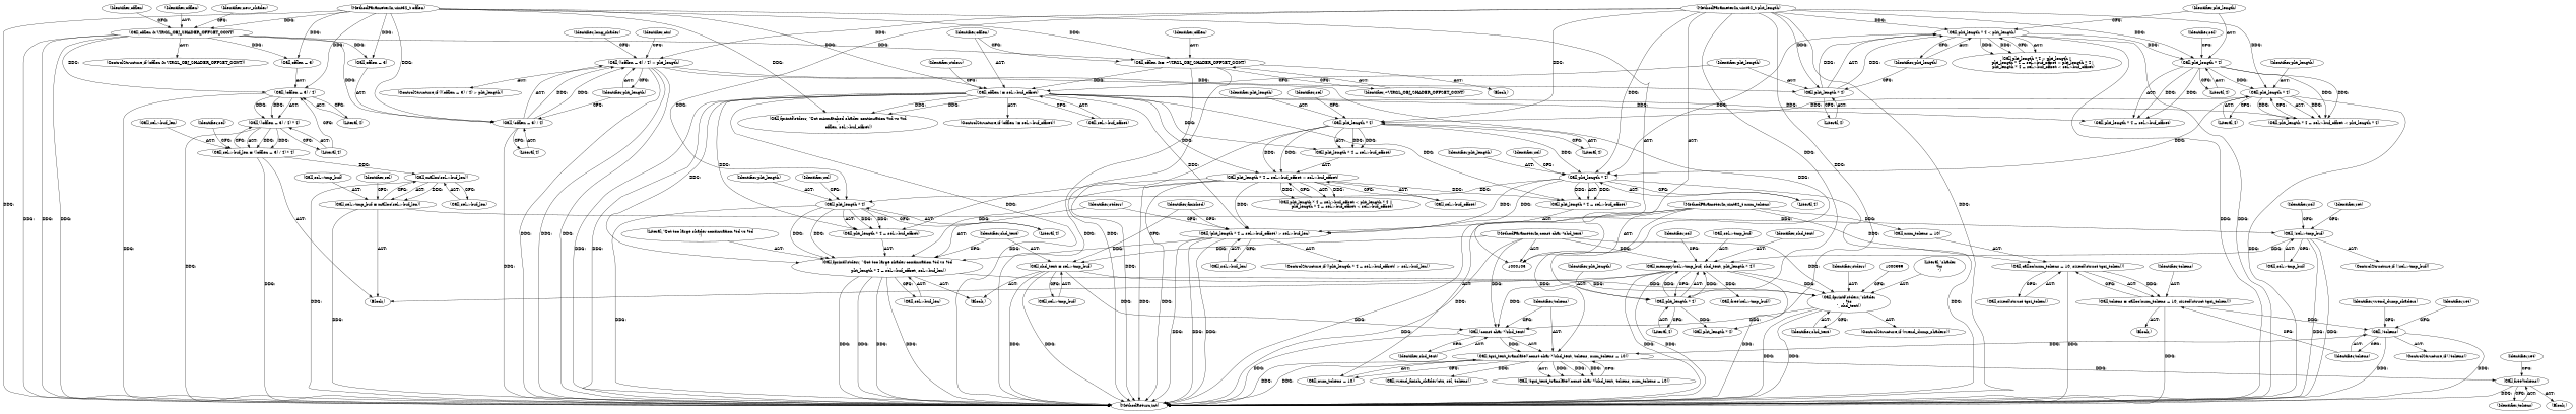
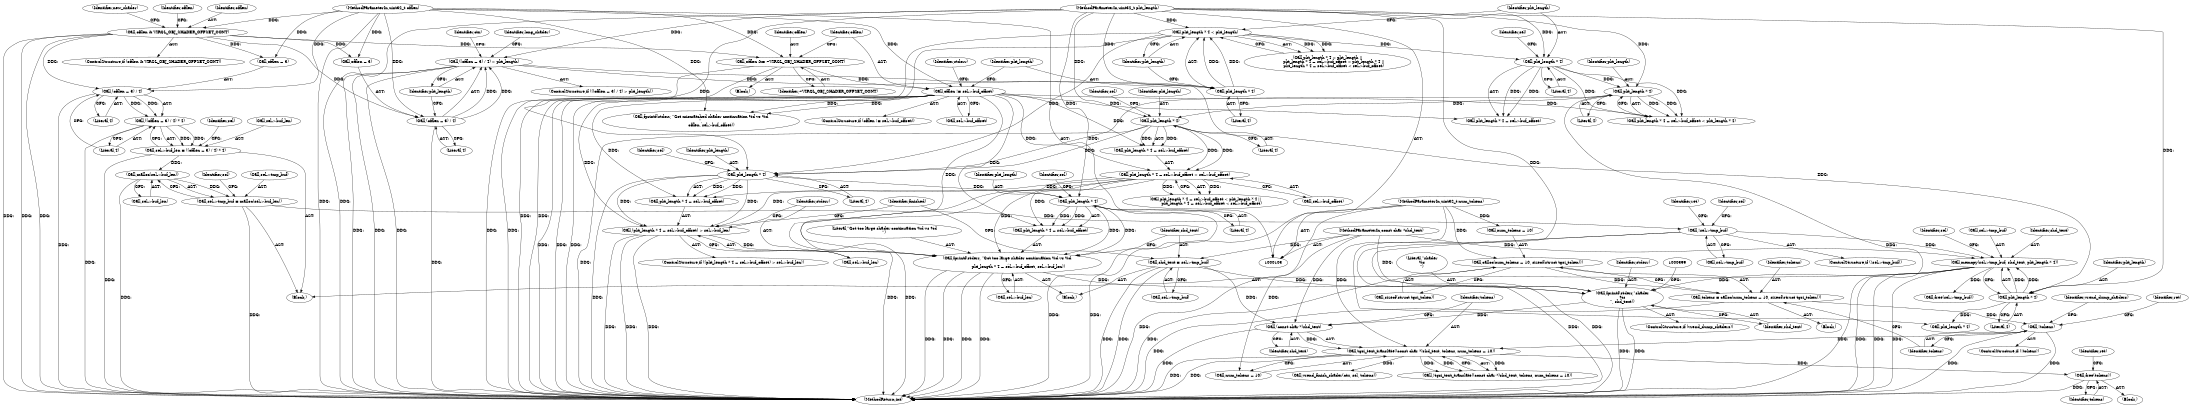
  digraph {
    n1 [label="(Call,free(tokens))"]
    n2 [label="(Identifier,tokens)"]
    n3 [label="(Block,)"]
    n4 [label="(MethodReturn,int)"]
    n5 [label="(Call,tgsi_text_translate((const char *)shd_text, tokens, num_tokens + 10))"]
    n6 [label="(Call,vrend_finish_shader(ctx, sel, tokens))"]
    n7 [label="(Call,!tgsi_text_translate((const char *)shd_text, tokens, num_tokens + 10))"]
    n8 [label="(Call,num_tokens + 10)"]
    n9 [label="(Call,(const char *)shd_text)"]
    n10 [label="(Identifier,shd_text)"]
    n11 [label="(Call,shd_text = sel->tmp_buf)"]
    n12 [label="(Call,fprintf(stderr,\"shader\n%s\n\", shd_text))"]
    n13 [label="(Block,)"]
    n14 [label="(Call,sel->tmp_buf)"]
    n15 [label="(ControlStructure,if (vrend_dump_shaders))"]
    n16 [label="(Identifier,shd_text)"]
    n17 [label="(MethodParameterIn,const char *shd_text)"]
    n18 [label="(Call,memcpy(sel->tmp_buf, shd_text, pkt_length * 4))"]
    1000103
    n20 [label="(Call,pkt_length * 4)"]
    n21 [label="(Block,)"]
    n22 [label="(Call,free(sel->tmp_buf))"]
    n23 [label="(Call,fprintf(stderr, \"Got too large shader continuation %d vs %d\n\",\n                  pkt_length * 4 + sel->buf_offset, sel->buf_len))"]
    n24 [label="(Call,sel->buf_len)"]
    n25 [label="(Call,pkt_length * 4)"]
    n26 [label="(Literal,4)"]
    n27 [label="(Call,pkt_length * 4 + sel->buf_offset)"]
    n28 [label="(Call,pkt_length * 4)"]
    n29 [label="(Call,(pkt_length * 4 + sel->buf_offset) > sel->buf_len)"]
    n30 [label="(Literal,4)"]
    n31 [label="(Call,pkt_length * 4 + sel->buf_offset)"]
    n32 [label="(Call,sel->buf_len)"]
    n33 [label="(ControlStructure,if ((pkt_length * 4 + sel->buf_offset) > sel->buf_len))"]
    n34 [label="(Call,pkt_length * 4 < pkt_length)"]
    n35 [label="(Call,pkt_length * 4)"]
    n36 [label="(Identifier,pkt_length)"]
    n37 [label="(Call,pkt_length * 4 < pkt_length ||\n          pkt_length * 4 + sel->buf_offset < pkt_length * 4 ||\n          pkt_length * 4 + sel->buf_offset < sel->buf_offset)"]
    n38 [label="(Call,pkt_length * 4)"]
    n39 [label="(Call,pkt_length * 4 + sel->buf_offset < pkt_length * 4)"]
    n40 [label="(Call,pkt_length * 4 + sel->buf_offset)"]
    n41 [label="(Literal,4)"]
    n42 [label="(Call,pkt_length * 4)"]
    n43 [label="(Literal,4)"]
    n44 [label="(Call,((offlen + 3) / 4) > pkt_length)"]
    n45 [label="(ControlStructure,if (((offlen + 3) / 4) > pkt_length))"]
    n46 [label="(Identifier,pkt_length)"]
    n47 [label="(Call,pkt_length * 4)"]
    n48 [label="(Literal,4)"]
    n49 [label="(Call,(offlen + 3) / 4)"]
    n50 [label="(Literal,4)"]
    n51 [label="(Call,offlen & VIRGL_OBJ_SHADER_OFFSET_CONT)"]
    n52 [label="(Call,offlen &= ~VIRGL_OBJ_SHADER_OFFSET_CONT)"]
    n53 [label="(Call,(offlen + 3) / 4)"]
    n54 [label="(ControlStructure,if (offlen & VIRGL_OBJ_SHADER_OFFSET_CONT))"]
    n55 [label="(Call,offlen + 3)"]
    n56 [label="(Call,offlen + 3)"]
    n57 [label="(Call,offlen != sel->buf_offset)"]
    n58 [label="(Block,)"]
    n59 [label="(Identifier,~VIRGL_OBJ_SHADER_OFFSET_CONT)"]
    n60 [label="(Call,((offlen + 3) / 4) * 4)"]
    n61 [label="(Literal,4)"]
    n62 [label="(MethodParameterIn,uint32_t offlen)"]
    n63 [label="(Call,fprintf(stderr, \"Got mismatched shader continuation %d vs %d\n\",\n                 offlen, sel->buf_offset))"]
    n64 [label="(Call,pkt_length * 4 + sel->buf_offset < sel->buf_offset)"]
    n65 [label="(Call,pkt_length * 4 + sel->buf_offset)"]
    n66 [label="(ControlStructure,if (offlen != sel->buf_offset))"]
    n67 [label="(Call,sel->buf_offset)"]
    n68 [label="(MethodParameterIn,uint32_t pkt_length)"]
    n69 [label="(Call,pkt_length * 4)"]
    n70 [label="(Literal,4)"]
    n71 [label="(Literal,4)"]
    n72 [label="(Call,pkt_length * 4 + sel->buf_offset < pkt_length * 4 ||\n          pkt_length * 4 + sel->buf_offset < sel->buf_offset)"]
    n73 [label="(Call,sel->buf_offset)"]
    n74 [label="(Call,!sel->tmp_buf)"]
    n75 [label="(Call,sel->tmp_buf)"]
    n76 [label="(ControlStructure,if (!sel->tmp_buf))"]
    n77 [label="(Call,sel->tmp_buf = malloc(sel->buf_len))"]
    n78 [label="(Call,malloc(sel->buf_len))"]
    n79 [label="(Call,sel->buf_len)"]
    n80 [label="(Call,sel->buf_len = ((offlen + 3) / 4) * 4)"]
    n81 [label="(Literal,4)"]
    n82 [label="(Call,!tokens)"]
    n83 [label="(Identifier,tokens)"]
    n84 [label="(ControlStructure,if (!tokens))"]
    n85 [label="(Call,tokens = calloc(num_tokens + 10, sizeof(struct tgsi_token)))"]
    n86 [label="(Call,calloc(num_tokens + 10, sizeof(struct tgsi_token)))"]
    n87 [label="(Block,)"]
    n88 [label="(Call,sizeof(struct tgsi_token))"]
    n89 [label="(MethodParameterIn,uint32_t num_tokens)"]
    n90 [label="(Call,num_tokens + 10)"]
    n91 [label="(Identifier,vrend_dump_shaders)"]
    n92 [label="(Identifier,sel)"]
    n93 [label="(Identifier,sel)"]
    n94 [label="(Identifier,sel)"]
    n95 [label="(Call,sel->tmp_buf)"]
    n96 [label="(Literal,\"Got too large shader continuation %d vs %d\n\")"]
    n97 [label="(Literal,\"shader\n%s\n\")"]
    n98 [label="(Identifier,finished)"]
    n99 [label="(Identifier,pkt_length)"]
    n100 [label="(Identifier,new_shader)"]
    n101 [label="(Call,sel->tmp_buf)"]
    n102 [label="(Identifier,sel)"]
    n103 [label="(Identifier,sel)"]
    n104 [label="(Identifier,offlen)"]
    n105 [label="(Identifier,pkt_length)"]
    n106 [label="(Identifier,sel)"]
    n107 [label="(Identifier,ret)"]
    n108 [label="(Identifier,sel)"]
    n109 [label="(Identifier,pkt_length)"]
    n110 [label="(Identifier,pkt_length)"]
    n111 [label="(Identifier,offlen)"]
    n112 [label="(Identifier,ctx)"]
    n113 [label="(Identifier,stderr)"]
    n114 [label="(Identifier,tokens)"]
    n115 [label="(Identifier,stderr)"]
    n116 [label="(Identifier,shd_text)"]
    n117 [label="(Identifier,pkt_length)"]
    n118 [label="(Identifier,offlen)"]
    n119 [label="(Identifier,ret)"]
    n120 [label="(Identifier,pkt_length)"]
    n121 [label="(Identifier,tokens)"]
    n122 [label="(Identifier,shd_text)"]
    n123 [label="(Identifier,long_shader)"]
    n124 [label="(Call,sel->buf_len)"]
    n125 [label="(Identifier,offlen)"]
    n126 [label="(Identifier,sel)"]
    n127 [label="(Identifier,ret)"]
    n128 [label="(Identifier,stderr)"]
    n129 [label="(Identifier,pkt_length)"]
    1000399
    n1 -> n2 [label="CFG: "]
    n1 -> n3 [label="AST: "]
    n1 -> n4 [label="DDG: "]
    n2 -> n1 [label="AST: "]
    n5 -> n1 [label="DDG: "]
    n5 -> n4 [label="DDG: "]
    n5 -> n4 [label="DDG: "]
    n5 -> n6 [label="DDG: "]
    n5 -> n7 [label="AST: "]
    n5 -> n7 [label="DDG: "]
    n5 -> n7 [label="DDG: "]
    n5 -> n7 [label="DDG: "]
    n5 -> n8 [label="CFG: "]
    n7 -> n5 [label="CFG: "]
    n8 -> n5 [label="AST: "]
    n9 -> n4 [label="DDG: "]
    n9 -> n5 [label="AST: "]
    n9 -> n5 [label="DDG: "]
    n9 -> n10 [label="CFG: "]
    n10 -> n9 [label="AST: "]
    n11 -> n4 [label="DDG: "]
    n11 -> n4 [label="DDG: "]
    n11 -> n9 [label="DDG: "]
    n11 -> n12 [label="DDG: "]
    n11 -> n13 [label="AST: "]
    n11 -> n14 [label="CFG: "]
    n12 -> n4 [label="DDG: "]
    n12 -> n4 [label="DDG: "]
    n12 -> n9 [label="DDG: "]
    n12 -> n15 [label="AST: "]
    n12 -> n16 [label="CFG: "]
    n14 -> n11 [label="AST: "]
    n16 -> n12 [label="AST: "]
    n17 -> n4 [label="DDG: "]
    n17 -> n9 [label="DDG: "]
    n17 -> n11 [label="DDG: "]
    n17 -> n12 [label="DDG: "]
    n17 -> n18 [label="DDG: "]
    n17 -> 1000103 [label="AST: "]
    n18 -> n4 [label="DDG: "]
    n18 -> n4 [label="DDG: "]
    n18 -> n4 [label="DDG: "]
-   n18 -> n9 [label="DDG: "]
    n18 -> n12 [label="DDG: "]
    n18 -> n20 [label="CFG: "]
    n18 -> n21 [label="AST: "]
    n18 -> n22 [label="DDG: "]
    n20 -> n18 [label="AST: "]
    n20 -> n18 [label="DDG: "]
    n20 -> n18 [label="DDG: "]
    n20 -> n47 [label="DDG: "]
    n20 -> n48 [label="CFG: "]
    n23 -> n4 [label="DDG: "]
    n23 -> n4 [label="DDG: "]
    n23 -> n4 [label="DDG: "]
    n23 -> n4 [label="DDG: "]
    n23 -> n12 [label="DDG: "]
    n23 -> n13 [label="AST: "]
    n23 -> n24 [label="CFG: "]
    n24 -> n23 [label="AST: "]
    n25 -> n4 [label="DDG: "]
    n25 -> n23 [label="DDG: "]
    n25 -> n23 [label="DDG: "]
    n25 -> n26 [label="CFG: "]
    n25 -> n27 [label="AST: "]
    n25 -> n27 [label="DDG: "]
    n25 -> n27 [label="DDG: "]
    n26 -> n25 [label="AST: "]
    n27 -> n23 [label="AST: "]
    n28 -> n4 [label="DDG: "]
    n28 -> n25 [label="DDG: "]
    n28 -> n29 [label="DDG: "]
    n28 -> n29 [label="DDG: "]
    n28 -> n30 [label="CFG: "]
    n28 -> n31 [label="AST: "]
    n28 -> n31 [label="DDG: "]
    n28 -> n31 [label="DDG: "]
    n29 -> n4 [label="DDG: "]
    n29 -> n4 [label="DDG: "]
    n29 -> n4 [label="DDG: "]
    n29 -> n23 [label="DDG: "]
    n29 -> n32 [label="CFG: "]
    n29 -> n33 [label="AST: "]
    n30 -> n28 [label="AST: "]
    n31 -> n29 [label="AST: "]
    n32 -> n29 [label="AST: "]
    n34 -> n4 [label="DDG: "]
    n34 -> n4 [label="DDG: "]
    n34 -> n28 [label="DDG: "]
    n34 -> n35 [label="DDG: "]
    n34 -> n36 [label="CFG: "]
    n34 -> n37 [label="AST: "]
    n34 -> n37 [label="DDG: "]
    n34 -> n37 [label="DDG: "]
    n35 -> n38 [label="DDG: "]
    n35 -> n39 [label="DDG: "]
    n35 -> n39 [label="DDG: "]
    n35 -> n40 [label="AST: "]
    n35 -> n40 [label="DDG: "]
    n35 -> n40 [label="DDG: "]
    n35 -> n41 [label="CFG: "]
    n36 -> n34 [label="AST: "]
    n36 -> n42 [label="CFG: "]
    n37 -> n34 [label="CFG: "]
    n38 -> n4 [label="DDG: "]
    n38 -> n28 [label="DDG: "]
    n38 -> n39 [label="AST: "]
    n38 -> n39 [label="DDG: "]
    n38 -> n39 [label="DDG: "]
    n38 -> n69 [label="DDG: "]
    n38 -> n71 [label="CFG: "]
    n39 -> n38 [label="CFG: "]
    n41 -> n35 [label="AST: "]
    n42 -> n34 [label="AST: "]
    n42 -> n34 [label="DDG: "]
    n42 -> n34 [label="DDG: "]
    n42 -> n43 [label="CFG: "]
    n43 -> n42 [label="AST: "]
    n44 -> n4 [label="DDG: "]
    n44 -> n4 [label="DDG: "]
    n44 -> n4 [label="DDG: "]
    n44 -> n20 [label="DDG: "]
    n44 -> n42 [label="DDG: "]
    n44 -> n45 [label="AST: "]
    n44 -> n46 [label="CFG: "]
    n46 -> n44 [label="AST: "]
    n46 -> n49 [label="CFG: "]
    n48 -> n20 [label="AST: "]
    n49 -> n4 [label="DDG: "]
    n49 -> n44 [label="AST: "]
    n49 -> n44 [label="DDG: "]
    n49 -> n44 [label="DDG: "]
    n49 -> n50 [label="CFG: "]
    n50 -> n49 [label="AST: "]
    n51 -> n4 [label="DDG: "]
    n51 -> n4 [label="DDG: "]
    n51 -> n4 [label="DDG: "]
    n51 -> n49 [label="DDG: "]
    n51 -> n52 [label="DDG: "]
    n51 -> n53 [label="DDG: "]
    n51 -> n54 [label="AST: "]
    n51 -> n55 [label="DDG: "]
    n51 -> n56 [label="DDG: "]
    n52 -> n4 [label="DDG: "]
    n52 -> n4 [label="DDG: "]
    n52 -> n57 [label="DDG: "]
    n52 -> n58 [label="AST: "]
    n52 -> n59 [label="CFG: "]
    n53 -> n4 [label="DDG: "]
    n53 -> n60 [label="AST: "]
    n53 -> n60 [label="DDG: "]
    n53 -> n60 [label="DDG: "]
    n53 -> n61 [label="CFG: "]
    n55 -> n53 [label="AST: "]
    n56 -> n49 [label="AST: "]
    n57 -> n4 [label="DDG: "]
    n57 -> n4 [label="DDG: "]
    n57 -> n4 [label="DDG: "]
    n57 -> n23 [label="DDG: "]
    n57 -> n27 [label="DDG: "]
    n57 -> n29 [label="DDG: "]
    n57 -> n31 [label="DDG: "]
    n57 -> n39 [label="DDG: "]
    n57 -> n40 [label="DDG: "]
    n57 -> n63 [label="DDG: "]
    n57 -> n63 [label="DDG: "]
    n57 -> n64 [label="DDG: "]
    n57 -> n65 [label="DDG: "]
    n57 -> n66 [label="AST: "]
    n57 -> n67 [label="CFG: "]
    n59 -> n52 [label="AST: "]
    n60 -> n4 [label="DDG: "]
    n60 -> n80 [label="AST: "]
    n60 -> n80 [label="DDG: "]
    n60 -> n80 [label="DDG: "]
    n60 -> n81 [label="CFG: "]
    n61 -> n53 [label="AST: "]
    n62 -> n4 [label="DDG: "]
    n62 -> 1000103 [label="AST: "]
    n62 -> n49 [label="DDG: "]
    n62 -> n51 [label="DDG: "]
    n62 -> n52 [label="DDG: "]
    n62 -> n53 [label="DDG: "]
    n62 -> n55 [label="DDG: "]
    n62 -> n56 [label="DDG: "]
    n62 -> n57 [label="DDG: "]
    n62 -> n63 [label="DDG: "]
    n64 -> n4 [label="DDG: "]
    n64 -> n4 [label="DDG: "]
    n64 -> n23 [label="DDG: "]
    n64 -> n27 [label="DDG: "]
    n64 -> n29 [label="DDG: "]
    n64 -> n31 [label="DDG: "]
    n64 -> n72 [label="AST: "]
    n64 -> n72 [label="DDG: "]
    n64 -> n72 [label="DDG: "]
    n64 -> n73 [label="CFG: "]
    n65 -> n64 [label="AST: "]
    n67 -> n57 [label="AST: "]
    n68 -> n4 [label="DDG: "]
    n68 -> 1000103 [label="AST: "]
    n68 -> n20 [label="DDG: "]
    n68 -> n25 [label="DDG: "]
    n68 -> n28 [label="DDG: "]
    n68 -> n34 [label="DDG: "]
    n68 -> n35 [label="DDG: "]
    n68 -> n38 [label="DDG: "]
    n68 -> n42 [label="DDG: "]
    n68 -> n44 [label="DDG: "]
    n68 -> n47 [label="DDG: "]
    n68 -> n69 [label="DDG: "]
    n69 -> n4 [label="DDG: "]
    n69 -> n28 [label="DDG: "]
    n69 -> n64 [label="DDG: "]
    n69 -> n64 [label="DDG: "]
    n69 -> n65 [label="AST: "]
    n69 -> n65 [label="DDG: "]
    n69 -> n65 [label="DDG: "]
    n69 -> n70 [label="CFG: "]
    n70 -> n69 [label="AST: "]
    n71 -> n38 [label="AST: "]
    n72 -> n64 [label="CFG: "]
    n73 -> n64 [label="AST: "]
    n74 -> n4 [label="DDG: "]
    n74 -> n4 [label="DDG: "]
    n74 -> n18 [label="DDG: "]
    n74 -> n75 [label="CFG: "]
    n74 -> n76 [label="AST: "]
    n75 -> n74 [label="AST: "]
    n77 -> n4 [label="DDG: "]
    n77 -> n21 [label="AST: "]
    n77 -> n74 [label="DDG: "]
    n77 -> n78 [label="CFG: "]
    n78 -> n4 [label="DDG: "]
    n78 -> n77 [label="AST: "]
    n78 -> n77 [label="DDG: "]
    n78 -> n79 [label="CFG: "]
    n79 -> n78 [label="AST: "]
    n80 -> n4 [label="DDG: "]
    n80 -> n21 [label="AST: "]
    n80 -> n60 [label="CFG: "]
    n80 -> n78 [label="DDG: "]
    n81 -> n53 [label="CFG: "]
    n81 -> n60 [label="AST: "]
    n82 -> n4 [label="DDG: "]
    n82 -> n4 [label="DDG: "]
    n82 -> n5 [label="DDG: "]
    n82 -> n83 [label="CFG: "]
    n82 -> n84 [label="AST: "]
    n83 -> n82 [label="AST: "]
    n83 -> n85 [label="CFG: "]
    n85 -> n4 [label="DDG: "]
    n85 -> n82 [label="DDG: "]
    n85 -> n86 [label="CFG: "]
    n85 -> n87 [label="AST: "]
    n86 -> n4 [label="DDG: "]
    n86 -> n85 [label="AST: "]
    n86 -> n85 [label="DDG: "]
    n86 -> n88 [label="CFG: "]
    n88 -> n86 [label="AST: "]
    n89 -> n4 [label="DDG: "]
    n89 -> n5 [label="DDG: "]
    n89 -> n8 [label="DDG: "]
    n89 -> 1000103 [label="AST: "]
    n89 -> n86 [label="DDG: "]
    n89 -> n90 [label="DDG: "]
    n90 -> n86 [label="AST: "]
    n91 -> n82 [label="CFG: "]
    n92 -> n18 [label="CFG: "]
    n93 -> n77 [label="CFG: "]
    n94 -> n28 [label="CFG: "]
    n95 -> n18 [label="AST: "]
    n96 -> n23 [label="AST: "]
    n97 -> n12 [label="AST: "]
    n98 -> n11 [label="CFG: "]
    n98 -> n29 [label="CFG: "]
    n99 -> n34 [label="CFG: "]
    n99 -> n35 [label="AST: "]
    n100 -> n51 [label="CFG: "]
    n101 -> n77 [label="AST: "]
    n102 -> n80 [label="CFG: "]
    n103 -> n69 [label="CFG: "]
    n104 -> n52 [label="AST: "]
    n105 -> n42 [label="AST: "]
    n105 -> n57 [label="CFG: "]
    n106 -> n74 [label="CFG: "]
    n107 -> n1 [label="CFG: "]
    n108 -> n35 [label="CFG: "]
    n109 -> n28 [label="AST: "]
    n110 -> n20 [label="AST: "]
    n111 -> n51 [label="CFG: "]
    n112 -> n44 [label="CFG: "]
    n113 -> n57 [label="CFG: "]
    n114 -> n5 [label="AST: "]
    n114 -> n9 [label="CFG: "]
    n115 -> n12 [label="AST: "]
    n116 -> n18 [label="AST: "]
    n117 -> n69 [label="AST: "]
    n118 -> n52 [label="CFG: "]
    n118 -> n57 [label="AST: "]
    n119 -> n82 [label="CFG: "]
    n120 -> n25 [label="AST: "]
    n121 -> n85 [label="AST: "]
    n122 -> n11 [label="AST: "]
    n122 -> n23 [label="CFG: "]
    n123 -> n44 [label="CFG: "]
    n124 -> n80 [label="AST: "]
    n125 -> n51 [label="AST: "]
    n126 -> n25 [label="CFG: "]
    n127 -> n74 [label="CFG: "]
    n128 -> n23 [label="AST: "]
    n128 -> n29 [label="CFG: "]
    n129 -> n38 [label="AST: "]
    1000399 -> n12 [label="CFG: "]
  }
